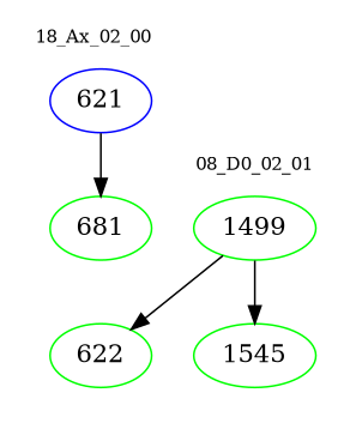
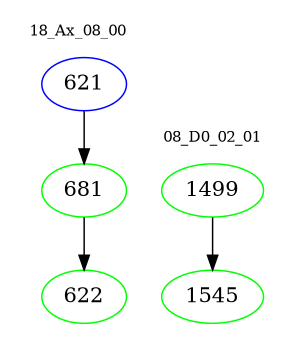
  digraph {
    node [color=green]
    edge [color=black]
    n1 [color=blue label=621]
    n2 [label=681]
    n3 [label=622]
    n4 [label=1499]
    n5 [label=1545]
    subgraph cluster_1 {
      color=white
      fontsize=10
-     label="18_Ax_02_00"
+     label="18_Ax_08_00"
      n1
      n2
      n3
    }
    subgraph cluster_2 {
      color=white
      fontsize=10
      label="08_D0_02_01"
      n4
      n5
    }
    n1 -> n2
-   n4 -> n3
+   n2 -> n3
    n4 -> n5
  }
